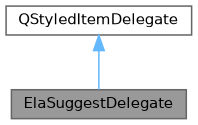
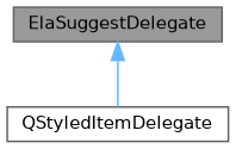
  digraph {
    node [color=gray40 fontname=Helvetica fontsize=10 shape=box style=filled]
    n1 [fillcolor=grey60 fontcolor=black height=0.2 label=ElaSuggestDelegate width=0.4]
    n2 [fillcolor=white height=0.2 label=QStyledItemDelegate width=0.4]
-   n2 -> n1 [color=steelblue1 dir=back fontname=Helvetica fontsize=10 labelfontname=Helvetica labelfontsize=10 style=solid]
+   n1 -> n2 [color=steelblue1 dir=back fontname=Helvetica fontsize=10 labelfontname=Helvetica labelfontsize=10 style=solid]
  }
